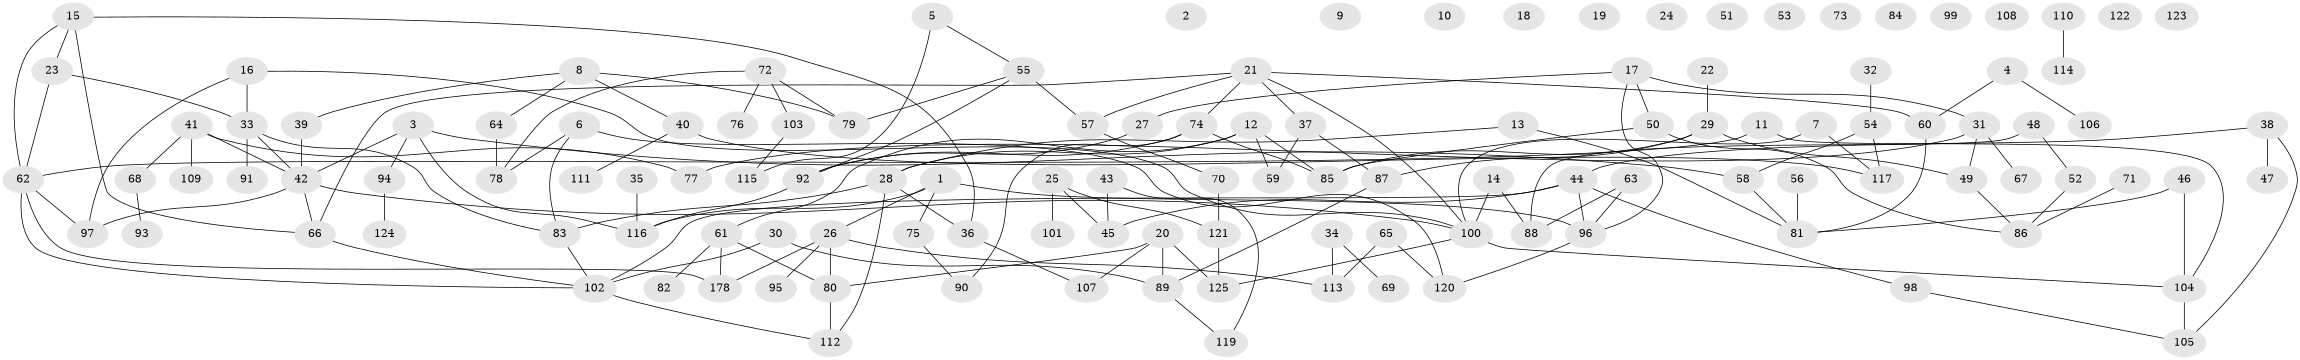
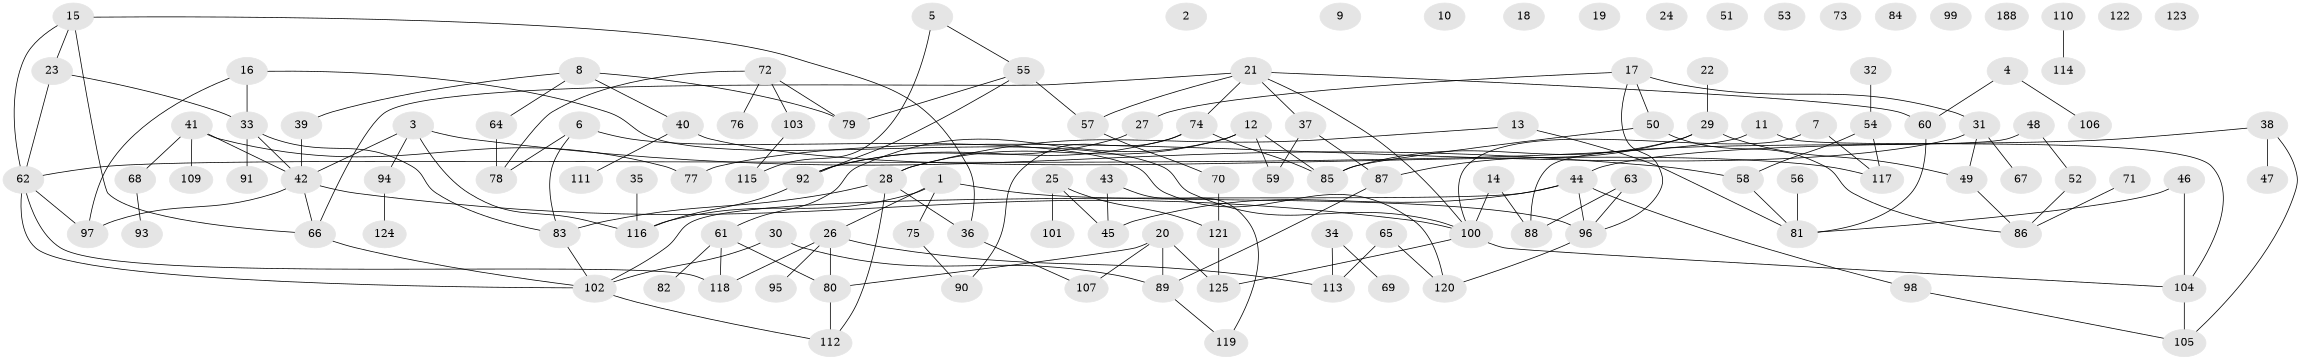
  graph {
    node [color=gray90 style=filled]
    1
    26
    75
    96
    116
    80
    95
    113
-   118 [label=178]
+   118
    90
    120
    2
    3
    42
    58
    94
    100
    66
    97
    81
    124
    4
    60
    106
    5
    55
    115
    79
    57
    92
    6
    78
    83
    102
    7
    117
    104
    125
    8
    39
    40
    64
    111
    9
    10
    11
    62
    105
    12
    28
    59
    61
    85
    36
    112
    82
    13
    14
    88
    15
    23
    33
    107
    16
    91
    17
    27
    31
    50
    49
    67
    77
    86
    18
    19
    20
    89
    119
    21
    37
    74
    87
    70
    22
    29
    24
    25
    45
    101
    121
    30
    32
    54
    65
    34
    69
    35
    38
    44
    47
    98
    41
    68
    109
    93
    43
    46
    48
    52
    51
    53
    56
    63
    71
    72
    76
    103
    73
    84
    99
-   108
+   108 [label=188]
    110
    114
    122
    123
    1 -- 26
    1 -- 75
    1 -- 96
    1 -- 116
    26 -- 80
    26 -- 95
    26 -- 113
    26 -- 118
    75 -- 90
    96 -- 120
    80 -- 112
    3 -- 116
    3 -- 42
    3 -- 58
    3 -- 94
    42 -- 100
    42 -- 66
    42 -- 97
    58 -- 81
    94 -- 124
    100 -- 104
    100 -- 125
    66 -- 102
    4 -- 60
    4 -- 106
    60 -- 81
    5 -- 55
    5 -- 115
    55 -- 79
    55 -- 57
    55 -- 92
    57 -- 70
    92 -- 116
    6 -- 120
    6 -- 78
    6 -- 83
    83 -- 102
    102 -- 112
    7 -- 100
    7 -- 117
    104 -- 105
    8 -- 79
    8 -- 39
    8 -- 40
    8 -- 64
    39 -- 42
    40 -- 117
    40 -- 111
    64 -- 78
    11 -- 104
    11 -- 62
    62 -- 118
    62 -- 97
    62 -- 102
    12 -- 28
    12 -- 59
    12 -- 61
    12 -- 85
    28 -- 83
    28 -- 36
    28 -- 112
    61 -- 80
    61 -- 118
    61 -- 82
    36 -- 107
    13 -- 81
    13 -- 28
    14 -- 100
    14 -- 88
    15 -- 66
    15 -- 62
    15 -- 36
    15 -- 23
    23 -- 62
    23 -- 33
    33 -- 42
    33 -- 83
    33 -- 91
    16 -- 100
    16 -- 97
    16 -- 33
    17 -- 96
    17 -- 27
    17 -- 31
    17 -- 50
    27 -- 92
    31 -- 49
    31 -- 67
    31 -- 77
    50 -- 85
    50 -- 86
    49 -- 86
    20 -- 80
    20 -- 125
    20 -- 107
    20 -- 89
    89 -- 119
    21 -- 100
    21 -- 66
    21 -- 60
    21 -- 57
    21 -- 37
    21 -- 74
    37 -- 59
    37 -- 87
    74 -- 90
    74 -- 92
    74 -- 85
    87 -- 89
    70 -- 121
    22 -- 29
    29 -- 85
    29 -- 49
    29 -- 87
    25 -- 45
    25 -- 101
    25 -- 121
    121 -- 125
    30 -- 102
    30 -- 89
    32 -- 54
    54 -- 58
    54 -- 117
    65 -- 113
    65 -- 120
    34 -- 113
    34 -- 69
    35 -- 116
    38 -- 105
    38 -- 44
    38 -- 47
    44 -- 96
    44 -- 102
    44 -- 45
    44 -- 98
    98 -- 105
    41 -- 42
    41 -- 77
    41 -- 68
    41 -- 109
    68 -- 93
    43 -- 119
    43 -- 45
    46 -- 81
    46 -- 104
    48 -- 88
    48 -- 52
    52 -- 86
    56 -- 81
    63 -- 96
    63 -- 88
    71 -- 86
    72 -- 79
    72 -- 78
    72 -- 76
    72 -- 103
    103 -- 115
    110 -- 114
  }
